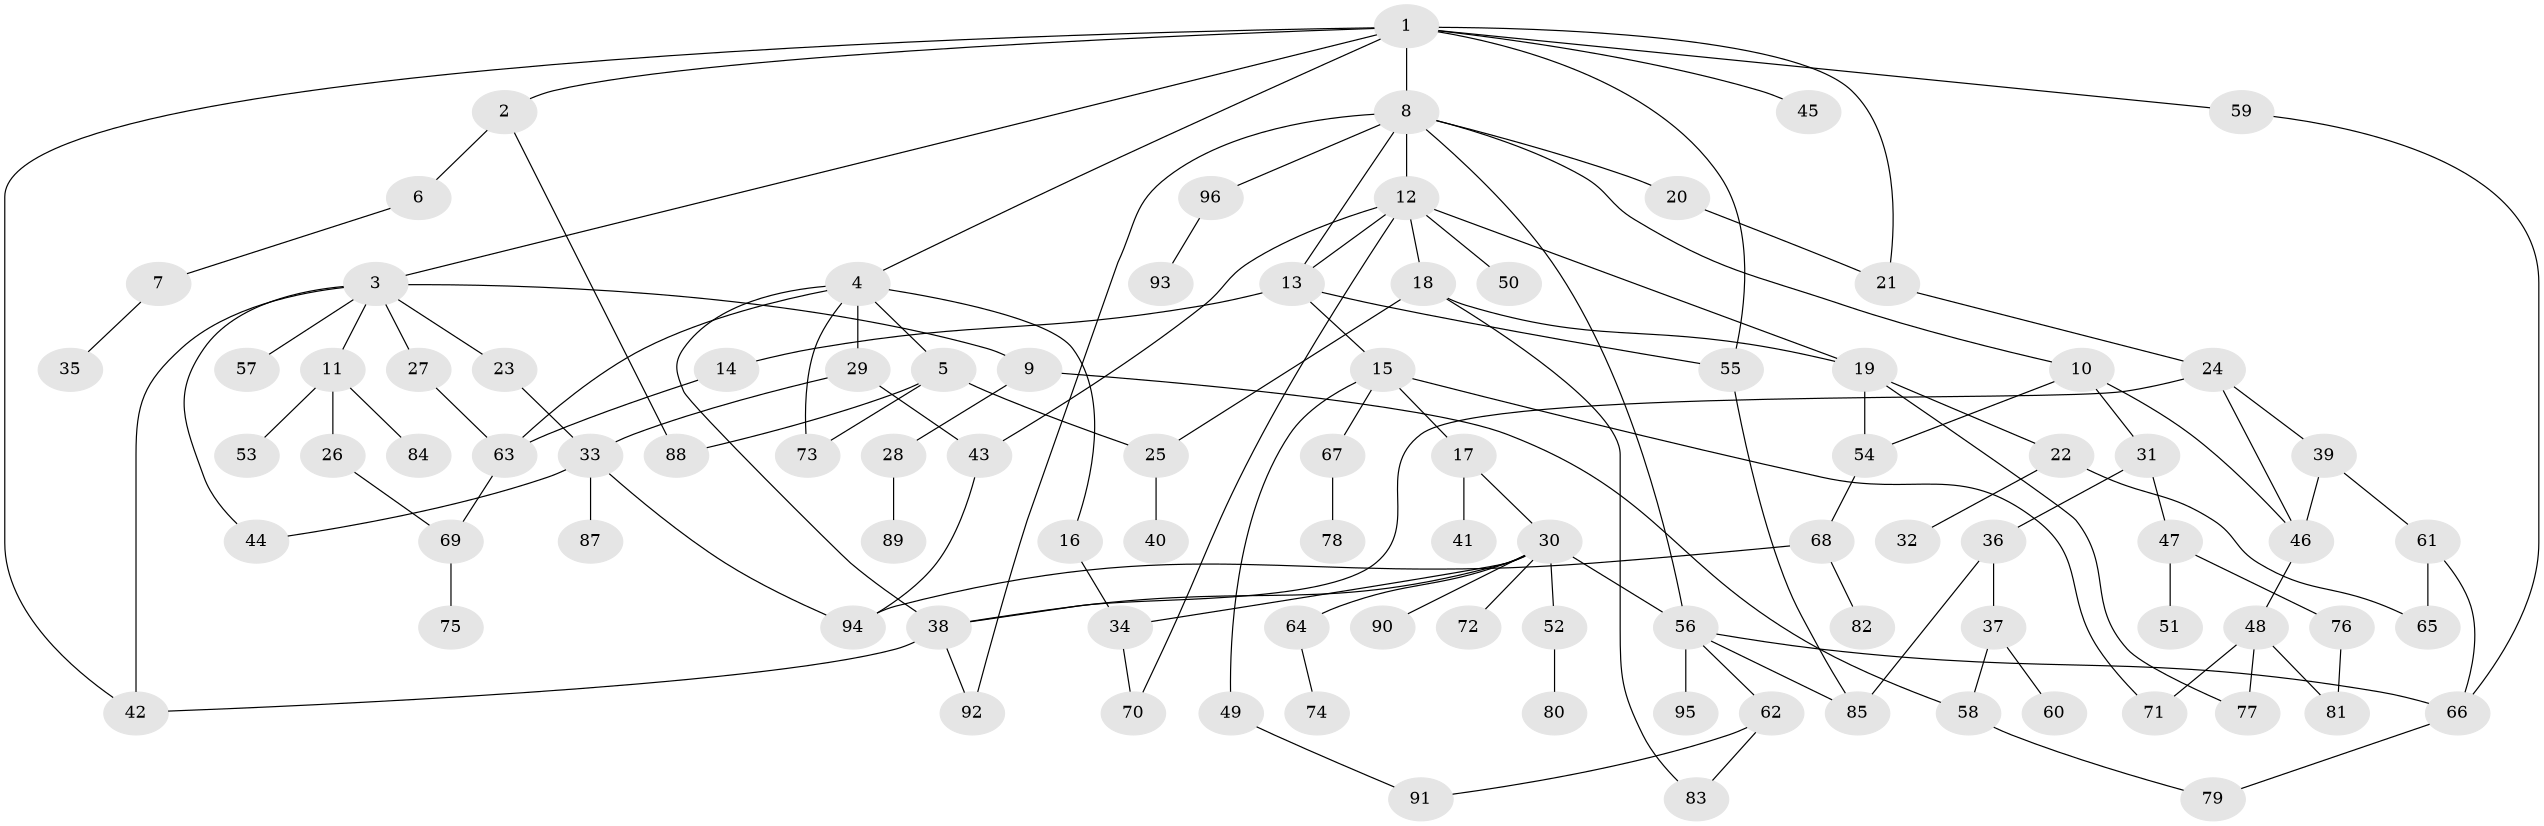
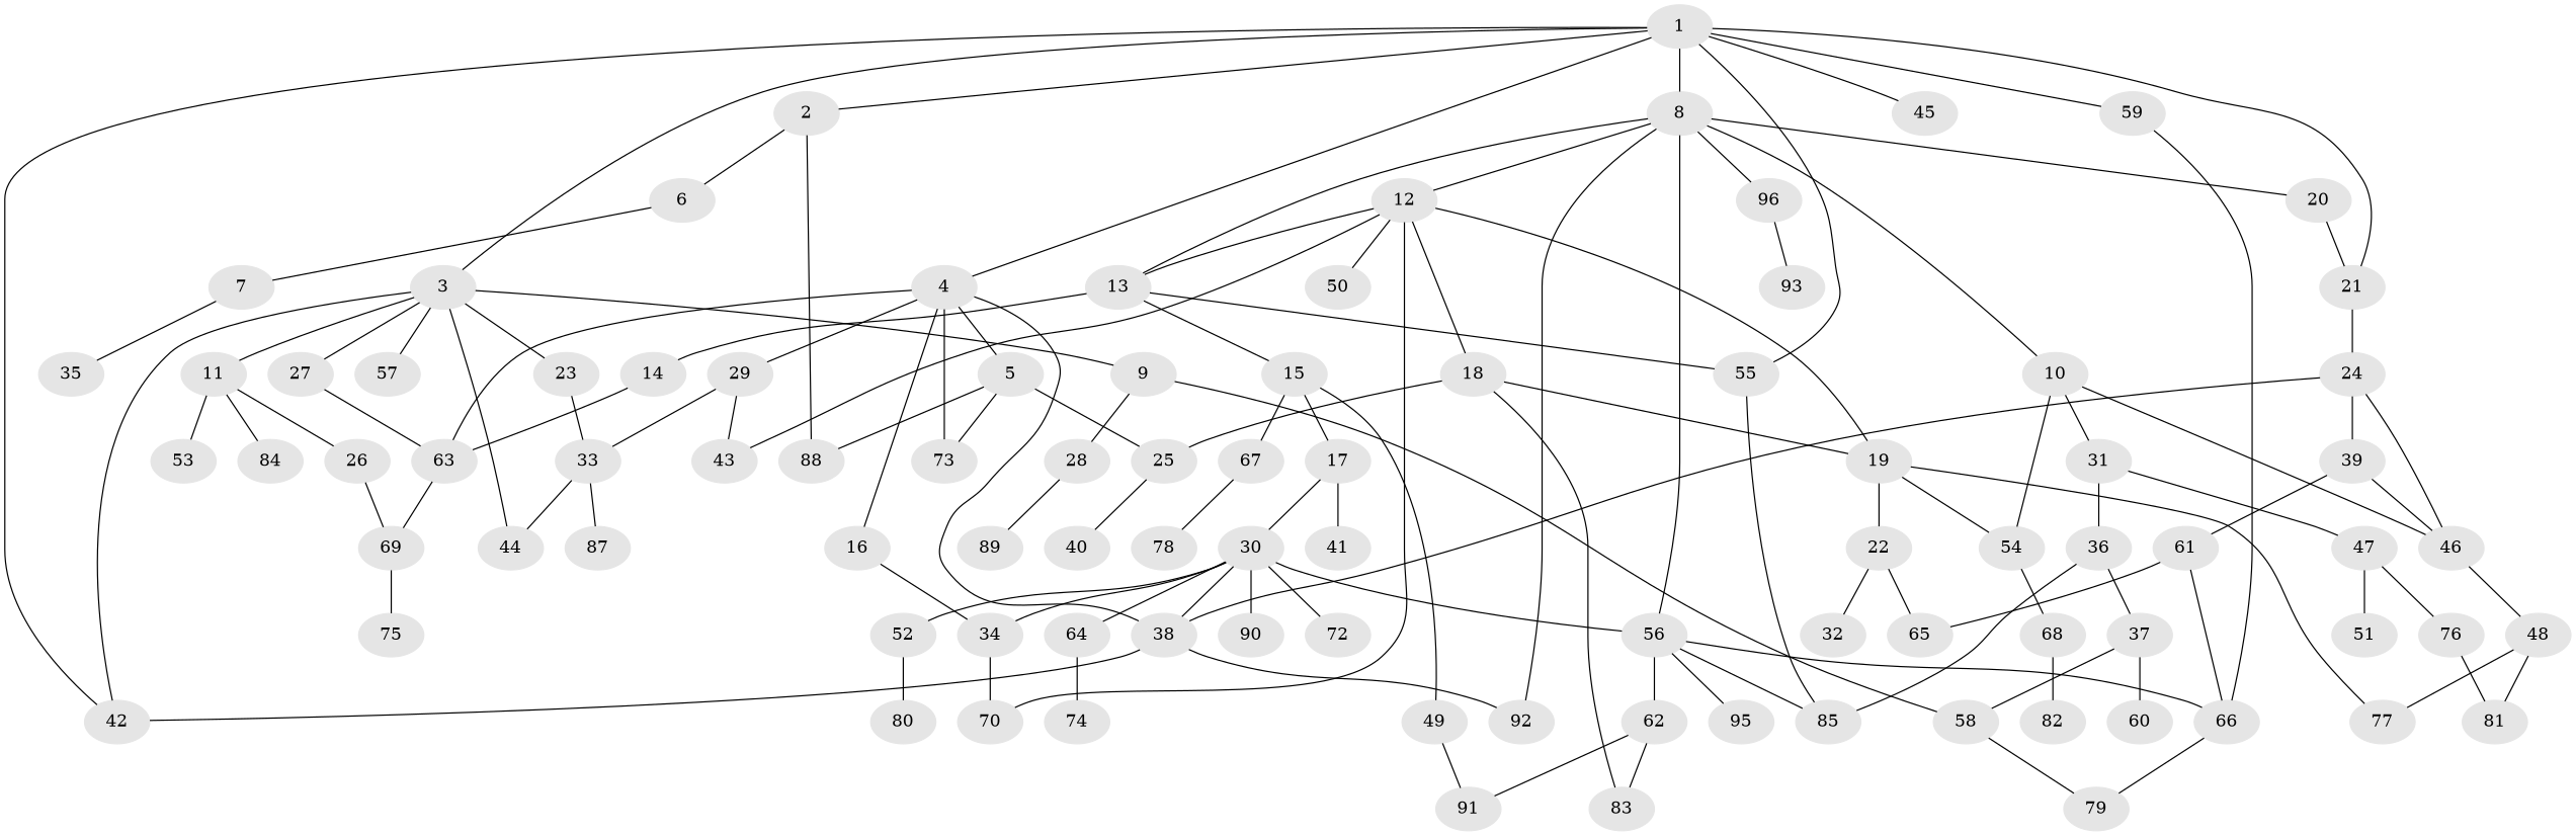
  graph {
    node [color=gray90 style=filled]
    1
    2
    3
    4
    8
    21
    42
    45
    55
    59
    6
    88
    9
    11
    23
    27
    44
    57
    5
    16
    29
    38
    63
    73
    10
    12
    13
    20
    56
    n30 [label=96]
    92
    24
    85
    66
    7
    28
    58
    26
    53
    84
    33
    25
    34
    43
    69
    40
    35
    31
    46
    54
    18
    50
    70
    19
    14
    15
    62
    95
    93
    89
    79
    36
    47
    48
    68
    83
-   94
    17
    49
    67
-   71
    30
    41
    91
    78
    52
    64
    72
    90
    22
    77
    32
    65
    39
    87
    61
    75
    80
    74
    37
    51
    76
    60
    81
    82
    1 -- 2
    1 -- 3
    1 -- 4
    1 -- 8
    1 -- 21
    1 -- 42
    1 -- 45
    1 -- 55
    1 -- 59
    2 -- 6
    2 -- 88
    3 -- 42
    3 -- 9
    3 -- 11
    3 -- 23
    3 -- 27
    3 -- 44
    3 -- 57
    4 -- 5
    4 -- 16
    4 -- 29
    4 -- 38
    4 -- 63
    4 -- 73
    8 -- 10
    8 -- 12
    8 -- 13
    8 -- 20
    8 -- 56
    8 -- n30
    8 -- 92
    21 -- 24
    55 -- 85
    59 -- 66
    6 -- 7
    9 -- 28
    9 -- 58
    11 -- 26
    11 -- 53
    11 -- 84
    23 -- 33
    27 -- 63
    5 -- 88
    5 -- 73
    5 -- 25
    16 -- 34
    29 -- 33
    29 -- 43
    38 -- 42
    38 -- 92
    63 -- 69
    10 -- 31
    10 -- 46
    10 -- 54
    12 -- 13
    12 -- 43
    12 -- 18
    12 -- 50
    12 -- 70
    12 -- 19
    13 -- 55
    13 -- 14
    13 -- 15
    20 -- 21
    56 -- 85
    56 -- 66
    56 -- 62
    56 -- 95
    n30 -- 93
    24 -- 38
    24 -- 46
    24 -- 39
    66 -- 79
    7 -- 35
    28 -- 89
    58 -- 79
    26 -- 69
    33 -- 44
-   33 -- 94
    33 -- 87
    25 -- 40
    34 -- 70
-   43 -- 94
    69 -- 75
    31 -- 36
    31 -- 47
    46 -- 48
    54 -- 68
    18 -- 25
    18 -- 19
    18 -- 83
    19 -- 54
    19 -- 22
    19 -- 77
    14 -- 63
    15 -- 17
    15 -- 49
    15 -- 67
-   15 -- 71
    62 -- 83
    62 -- 91
    36 -- 85
    36 -- 37
    47 -- 51
    47 -- 76
-   48 -- 71
    48 -- 77
    48 -- 81
-   68 -- 94
    68 -- 82
    17 -- 30
    17 -- 41
    49 -- 91
    67 -- 78
    30 -- 38
    30 -- 56
    30 -- 34
    30 -- 52
    30 -- 64
    30 -- 72
    30 -- 90
    52 -- 80
    64 -- 74
    22 -- 32
    22 -- 65
    39 -- 46
    39 -- 61
    61 -- 66
    61 -- 65
    37 -- 58
    37 -- 60
    76 -- 81
  }
